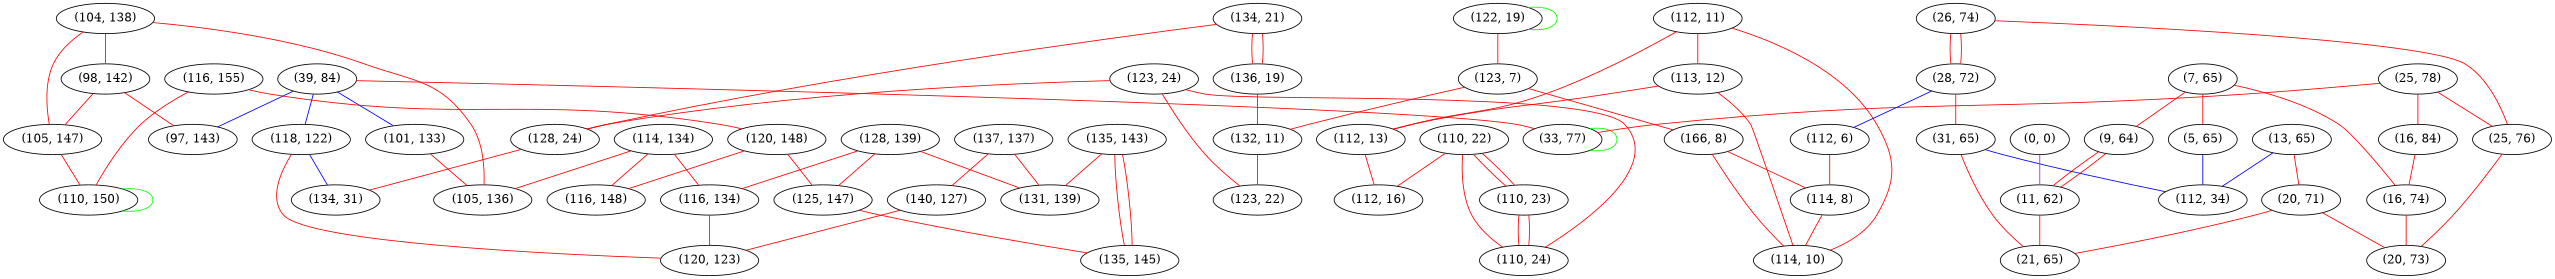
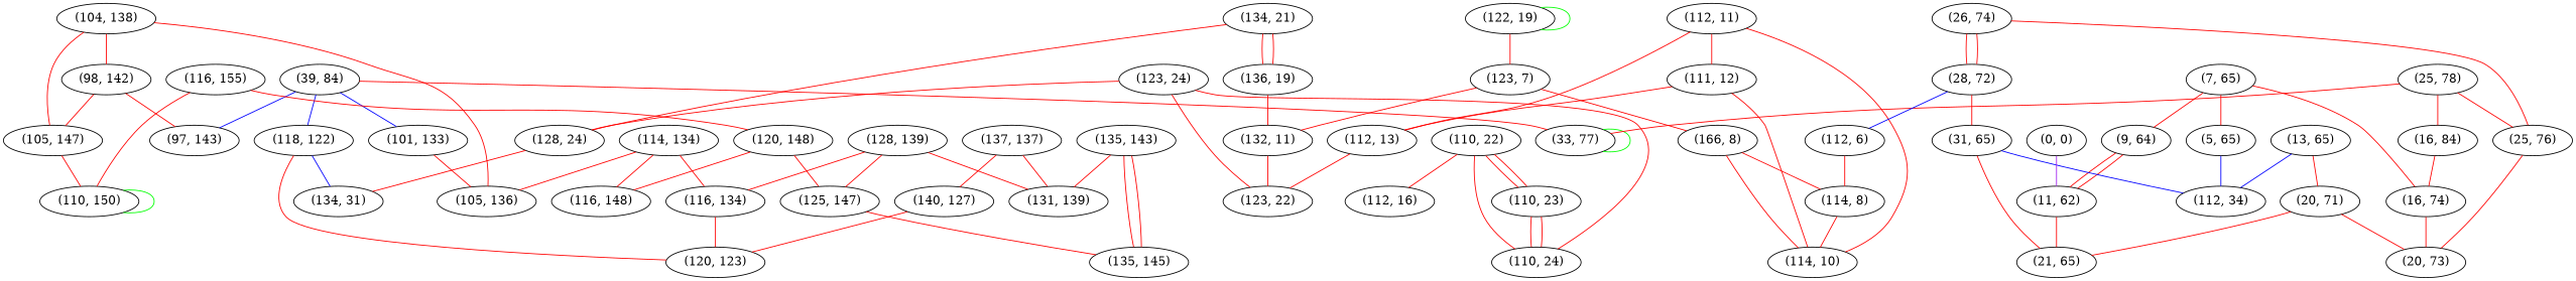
  graph {
    edge [color=red weight=1]
    "(39, 84)"
    "(101, 133)"
    "(118, 122)"
    "(33, 77)"
    "(97, 143)"
    "(105, 136)"
    "(134, 31)"
    "(120, 123)"
    "(7, 65)"
    "(5, 65)"
    "(9, 64)"
    "(16, 74)"
    "(112, 34)"
    "(11, 62)"
    "(20, 73)"
    "(104, 138)"
    "(98, 142)"
    "(105, 147)"
    "(110, 150)"
    "(134, 21)"
    "(136, 19)"
    "(128, 24)"
    "(132, 11)"
    "(123, 22)"
    "(25, 78)"
    "(16, 84)"
    "(25, 76)"
    "(110, 22)"
    "(110, 23)"
    "(110, 24)"
    "(112, 16)"
    "(116, 155)"
    "(120, 148)"
    "(125, 147)"
    "(116, 148)"
    "(122, 19)"
    "(123, 7)"
    n38 [label="(166, 8)"]
    "(13, 65)"
    "(20, 71)"
    "(21, 65)"
    "(112, 11)"
-   "(113, 12)"
+   "(113, 12)" [label="(111, 12)"]
    "(112, 13)"
    "(114, 10)"
    "(135, 143)"
    "(135, 145)"
    "(131, 139)"
    "(123, 24)"
    "(128, 139)"
    "(116, 134)"
    "(114, 134)"
    "(26, 74)"
    "(28, 72)"
    "(31, 65)"
    "(112, 6)"
    "(137, 137)"
    "(140, 127)"
    "(0, 0)"
    "(114, 8)"
    "(39, 84)" -- "(101, 133)" [color=blue weight=3]
    "(39, 84)" -- "(118, 122)" [color=blue weight=3]
    "(39, 84)" -- "(33, 77)"
    "(39, 84)" -- "(97, 143)" [color=blue weight=3]
    "(101, 133)" -- "(105, 136)"
    "(118, 122)" -- "(134, 31)" [color=blue weight=3]
    "(118, 122)" -- "(120, 123)"
    "(33, 77)" -- "(33, 77)" [color=green weight=2]
    "(7, 65)" -- "(5, 65)"
    "(7, 65)" -- "(9, 64)"
    "(7, 65)" -- "(16, 74)"
    "(5, 65)" -- "(112, 34)" [color=blue weight=3]
    "(9, 64)" -- "(11, 62)"
    "(9, 64)" -- "(11, 62)"
    "(16, 74)" -- "(20, 73)"
    "(11, 62)" -- "(21, 65)"
    "(104, 138)" -- "(105, 136)"
    "(104, 138)" -- "(98, 142)"
    "(104, 138)" -- "(105, 147)"
    "(98, 142)" -- "(97, 143)"
    "(98, 142)" -- "(105, 147)"
    "(105, 147)" -- "(110, 150)"
    "(110, 150)" -- "(110, 150)" [color=green weight=2]
    "(134, 21)" -- "(136, 19)"
    "(134, 21)" -- "(136, 19)"
    "(134, 21)" -- "(128, 24)"
    "(136, 19)" -- "(132, 11)"
    "(128, 24)" -- "(134, 31)"
    "(132, 11)" -- "(123, 22)"
    "(25, 78)" -- "(33, 77)"
    "(25, 78)" -- "(16, 84)"
    "(25, 78)" -- "(25, 76)"
    "(16, 84)" -- "(16, 74)"
    "(25, 76)" -- "(20, 73)"
    "(110, 22)" -- "(110, 23)"
    "(110, 22)" -- "(110, 23)"
    "(110, 22)" -- "(110, 24)"
    "(110, 22)" -- "(112, 16)"
    "(110, 23)" -- "(110, 24)"
    "(110, 23)" -- "(110, 24)"
    "(116, 155)" -- "(110, 150)"
    "(116, 155)" -- "(120, 148)"
    "(120, 148)" -- "(125, 147)"
    "(120, 148)" -- "(116, 148)"
    "(125, 147)" -- "(135, 145)"
    "(122, 19)" -- "(122, 19)" [color=green weight=2]
    "(122, 19)" -- "(123, 7)"
    "(123, 7)" -- "(132, 11)"
    "(123, 7)" -- n38
    n38 -- "(114, 10)"
    n38 -- "(114, 8)"
    "(13, 65)" -- "(112, 34)" [color=blue weight=3]
    "(13, 65)" -- "(20, 71)"
    "(20, 71)" -- "(20, 73)"
    "(20, 71)" -- "(21, 65)"
    "(112, 11)" -- "(113, 12)"
    "(112, 11)" -- "(112, 13)"
    "(112, 11)" -- "(114, 10)"
    "(113, 12)" -- "(112, 13)"
    "(113, 12)" -- "(114, 10)"
-   "(112, 13)" -- "(112, 16)"
+   "(112, 13)" -- "(123, 22)"
    "(135, 143)" -- "(135, 145)"
    "(135, 143)" -- "(135, 145)"
    "(135, 143)" -- "(131, 139)"
    "(123, 24)" -- "(128, 24)"
    "(123, 24)" -- "(123, 22)"
    "(123, 24)" -- "(110, 24)"
    "(128, 139)" -- "(125, 147)"
    "(128, 139)" -- "(131, 139)"
    "(128, 139)" -- "(116, 134)"
    "(116, 134)" -- "(120, 123)"
    "(114, 134)" -- "(105, 136)"
    "(114, 134)" -- "(116, 148)"
    "(114, 134)" -- "(116, 134)"
    "(26, 74)" -- "(25, 76)"
    "(26, 74)" -- "(28, 72)"
    "(26, 74)" -- "(28, 72)"
    "(28, 72)" -- "(31, 65)"
    "(28, 72)" -- "(112, 6)" [color=blue weight=3]
    "(31, 65)" -- "(112, 34)" [color=blue weight=3]
    "(31, 65)" -- "(21, 65)"
    "(112, 6)" -- "(114, 8)"
    "(137, 137)" -- "(131, 139)"
    "(137, 137)" -- "(140, 127)"
    "(140, 127)" -- "(120, 123)"
    "(0, 0)" -- "(11, 62)" [color=purple weight=4]
    "(114, 8)" -- "(114, 10)"
  }
